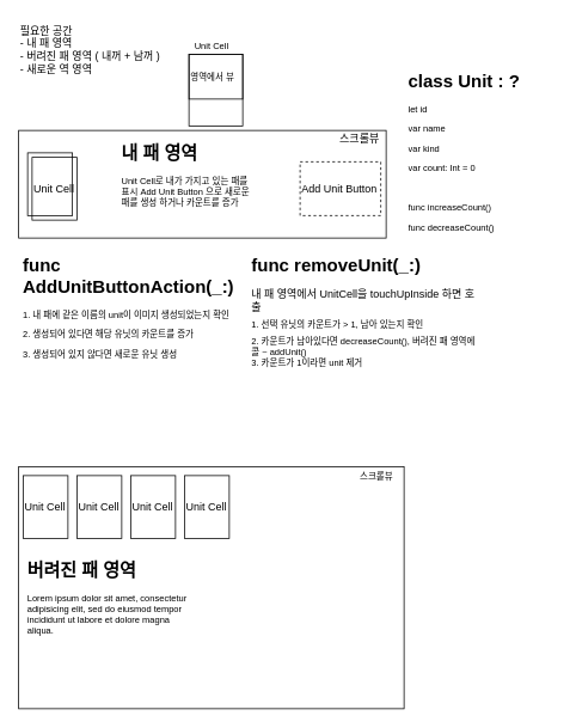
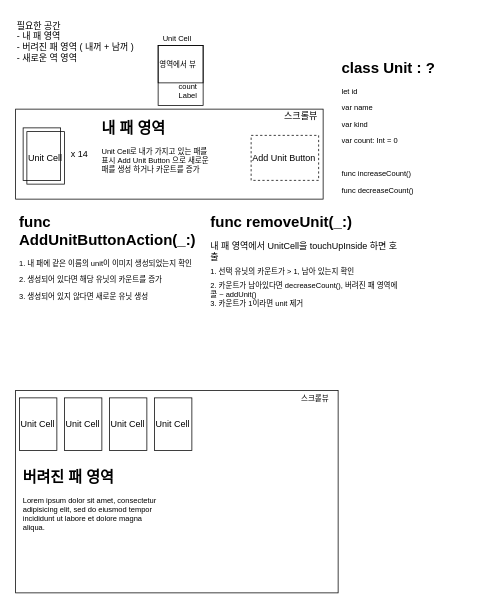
  <mxCell id="0" />
  <mxCell id="1" parent="0" />
  <mxCell id="2" value="" style="rounded=0;whiteSpace=wrap;html=1;fontSize=10;fillColor=none;gradientColor=#ffffff;align=left;" vertex="1" parent="1"><mxGeometry x="20" y="520" width="430" height="270" as="geometry" /></mxCell>
  <mxCell id="3" value="" style="whiteSpace=wrap;html=1;align=left;gradientColor=#ffffff;fillColor=none;" vertex="1" parent="1"><mxGeometry x="20" y="145" width="410" height="120" as="geometry" /></mxCell>
  <mxCell id="4" value="필요한 공간&lt;br&gt;- 내 패 영역&lt;br&gt;- 버려진 패 영역 ( 내꺼 + 남꺼 )&lt;br&gt;- 새로운 역 영역" style="text;html=1;strokeColor=none;fillColor=none;align=left;verticalAlign=middle;whiteSpace=wrap;rounded=0;" vertex="1" parent="1"><mxGeometry x="20" y="20" width="170" height="70" as="geometry" /></mxCell>
  <mxCell id="5" value="" style="rounded=0;whiteSpace=wrap;html=1;fillColor=none;gradientColor=#ffffff;align=left;" vertex="1" parent="1"><mxGeometry x="30" y="170" width="50" height="70" as="geometry" /></mxCell>
  <mxCell id="6" value="스크롤뷰" style="text;html=1;align=center;verticalAlign=middle;resizable=0;points=[];autosize=1;strokeColor=none;fillColor=none;" vertex="1" parent="1"><mxGeometry x="370" y="145" width="60" height="20" as="geometry" /></mxCell>
+ <mxCell id="7" value="x 14" style="text;html=1;align=center;verticalAlign=middle;resizable=0;points=[];autosize=1;strokeColor=none;fillColor=none;" vertex="1" parent="1"><mxGeometry x="85" y="195" width="40" height="20" as="geometry" /></mxCell>
  <mxCell id="8" value="Add Unit Button" style="rounded=0;whiteSpace=wrap;html=1;fillColor=none;gradientColor=#ffffff;align=left;dashed=1;" vertex="1" parent="1"><mxGeometry x="334" y="180" width="90" height="60" as="geometry" /></mxCell>
  <mxCell id="9" value="&lt;h1 style=&quot;font-size: 20px&quot;&gt;&lt;font style=&quot;font-size: 20px&quot;&gt;class Unit : ?&lt;/font&gt;&lt;/h1&gt;&lt;p style=&quot;font-size: 10px&quot;&gt;let id&lt;/p&gt;&lt;p style=&quot;font-size: 10px&quot;&gt;&lt;font style=&quot;font-size: 10px&quot;&gt;var name&lt;/font&gt;&lt;/p&gt;&lt;p style=&quot;font-size: 10px&quot;&gt;&lt;font style=&quot;font-size: 10px&quot;&gt;var kind&lt;/font&gt;&lt;/p&gt;&lt;p style=&quot;font-size: 10px&quot;&gt;&lt;font style=&quot;font-size: 10px&quot;&gt;var count: Int = 0&lt;/font&gt;&lt;/p&gt;&lt;p style=&quot;font-size: 10px&quot;&gt;&lt;font style=&quot;font-size: 10px&quot;&gt;&lt;br&gt;&lt;/font&gt;&lt;/p&gt;&lt;p style=&quot;font-size: 10px&quot;&gt;&lt;font style=&quot;font-size: 10px&quot;&gt;func increaseCount()&lt;/font&gt;&lt;/p&gt;&lt;p style=&quot;font-size: 10px&quot;&gt;&lt;font style=&quot;font-size: 10px&quot;&gt;func decreaseCount()&lt;/font&gt;&lt;/p&gt;&lt;p style=&quot;font-size: 10px&quot;&gt;&lt;br&gt;&lt;/p&gt;" style="text;html=1;strokeColor=none;fillColor=none;spacing=5;spacingTop=-20;whiteSpace=wrap;overflow=hidden;rounded=0;align=left;" vertex="1" parent="1"><mxGeometry x="450" y="75" width="170" height="190" as="geometry" /></mxCell>
  <mxCell id="10" value="스크롤뷰" style="text;html=1;align=center;verticalAlign=middle;resizable=0;points=[];autosize=1;strokeColor=none;fillColor=none;fontSize=10;" vertex="1" parent="1"><mxGeometry x="394" y="520" width="50" height="20" as="geometry" /></mxCell>
  <mxCell id="11" value="Unit Cell" style="rounded=0;whiteSpace=wrap;html=1;fillColor=none;gradientColor=#ffffff;align=left;" vertex="1" parent="1"><mxGeometry x="35" y="175" width="50" height="70" as="geometry" /></mxCell>
  <mxCell id="12" value="" style="rounded=0;whiteSpace=wrap;html=1;fillColor=none;gradientColor=#ffffff;align=left;" vertex="1" parent="1"><mxGeometry x="210" y="60" width="60" height="80" as="geometry" /></mxCell>
  <mxCell id="13" value="Unit Cell" style="text;html=1;align=center;verticalAlign=middle;resizable=0;points=[];autosize=1;strokeColor=none;fillColor=none;fontSize=10;" vertex="1" parent="1"><mxGeometry x="210" y="40" width="50" height="20" as="geometry" /></mxCell>
  <mxCell id="14" value="영역에서 뷰" style="rounded=0;whiteSpace=wrap;html=1;fontSize=10;fillColor=none;gradientColor=#ffffff;align=left;" vertex="1" parent="1"><mxGeometry x="210" y="60" width="60" height="50" as="geometry" /></mxCell>
+ <mxCell id="15" value="count Label" style="text;html=1;strokeColor=none;fillColor=none;align=center;verticalAlign=middle;whiteSpace=wrap;rounded=0;fontSize=10;" vertex="1" parent="1"><mxGeometry x="230" y="110" width="40" height="20" as="geometry" /></mxCell>
  <mxCell id="16" value="Unit Cell" style="rounded=0;whiteSpace=wrap;html=1;fillColor=none;gradientColor=#ffffff;align=left;" vertex="1" parent="1"><mxGeometry x="25" y="530" width="50" height="70" as="geometry" /></mxCell>
  <mxCell id="17" value="Unit Cell" style="rounded=0;whiteSpace=wrap;html=1;fillColor=none;gradientColor=#ffffff;align=left;" vertex="1" parent="1"><mxGeometry x="85" y="530" width="50" height="70" as="geometry" /></mxCell>
  <mxCell id="18" value="Unit Cell" style="rounded=0;whiteSpace=wrap;html=1;fillColor=none;gradientColor=#ffffff;align=left;" vertex="1" parent="1"><mxGeometry x="145" y="530" width="50" height="70" as="geometry" /></mxCell>
  <mxCell id="19" value="Unit Cell" style="rounded=0;whiteSpace=wrap;html=1;fillColor=none;gradientColor=#ffffff;align=left;" vertex="1" parent="1"><mxGeometry x="205" y="530" width="50" height="70" as="geometry" /></mxCell>
  <mxCell id="20" value="&lt;h1&gt;버려진 패 영역&lt;/h1&gt;&lt;p&gt;Lorem ipsum dolor sit amet, consectetur adipisicing elit, sed do eiusmod tempor incididunt ut labore et dolore magna aliqua.&lt;/p&gt;" style="text;html=1;strokeColor=none;fillColor=none;spacing=5;spacingTop=-20;whiteSpace=wrap;overflow=hidden;rounded=0;fontSize=10;align=left;" vertex="1" parent="1"><mxGeometry x="25" y="620" width="190" height="120" as="geometry" /></mxCell>
  <mxCell id="21" value="&lt;h1&gt;내 패 영역&lt;/h1&gt;&lt;p&gt;Unit Cell로 내가 가지고 있는 패를 표시 Add Unit Button 으로 새로운 패를 생성 하거나 카운트를 증가&lt;/p&gt;" style="text;html=1;strokeColor=none;fillColor=none;spacing=5;spacingTop=-20;whiteSpace=wrap;overflow=hidden;rounded=0;fontSize=10;align=left;" vertex="1" parent="1"><mxGeometry x="130" y="155" width="160" height="90" as="geometry" /></mxCell>
  <mxCell id="22" value="&lt;h1 style=&quot;font-size: 20px&quot;&gt;func AddUnitButtonAction(_:)&lt;/h1&gt;&lt;h1 style=&quot;font-size: 10px&quot;&gt;&lt;font style=&quot;font-size: 10px&quot;&gt;&lt;span style=&quot;font-weight: normal&quot;&gt;1. 내 패에 같은 이름의 unit이 이미지 생성되었는지 확인&lt;/span&gt;&lt;br&gt;&lt;/font&gt;&lt;/h1&gt;&lt;h1 style=&quot;font-size: 10px&quot;&gt;&lt;p style=&quot;font-weight: 400 ; font-size: 10px&quot;&gt;2. 생성되어 있다면 해당 유닛의 카운트를 증가&lt;/p&gt;&lt;p style=&quot;font-size: 10px ; font-weight: 400&quot;&gt;3. 생성되어 있지 않다면 새로운 유닛 생성&lt;/p&gt;&lt;/h1&gt;" style="text;html=1;strokeColor=none;fillColor=none;spacing=5;spacingTop=-20;whiteSpace=wrap;overflow=hidden;rounded=0;align=left;" vertex="1" parent="1"><mxGeometry x="20" y="280" width="250" height="140" as="geometry" /></mxCell>
  <mxCell id="23" value="&lt;h1 style=&quot;font-size: 20px&quot;&gt;func removeUnit(_:)&lt;/h1&gt;&lt;div&gt;내 패 영역에서 UnitCell을 touchUpInside 하면 호출&lt;/div&gt;&lt;h1 style=&quot;font-size: 10px&quot;&gt;&lt;span style=&quot;font-weight: 400&quot;&gt;&lt;font style=&quot;font-size: 10px&quot;&gt;1. 선택 유닛의 카운트가 &amp;gt; 1, 남아 있는지 확인&lt;/font&gt;&lt;/span&gt;&lt;/h1&gt;&lt;div style=&quot;font-size: 10px&quot;&gt;&lt;font style=&quot;font-size: 10px&quot;&gt;2. 카운트가 남아있다면 decreaseCount(), 버려진 패 영역에 콜 ~ addUnit()&amp;nbsp;&lt;/font&gt;&lt;/div&gt;&lt;div style=&quot;font-size: 10px&quot;&gt;&lt;font style=&quot;font-size: 10px&quot;&gt;3. 카운트가 1이라면 unit 제거&amp;nbsp;&lt;/font&gt;&lt;/div&gt;" style="text;html=1;strokeColor=none;fillColor=none;spacing=5;spacingTop=-20;whiteSpace=wrap;overflow=hidden;rounded=0;align=left;" vertex="1" parent="1"><mxGeometry x="275" y="280" width="265" height="140" as="geometry" /></mxCell>
